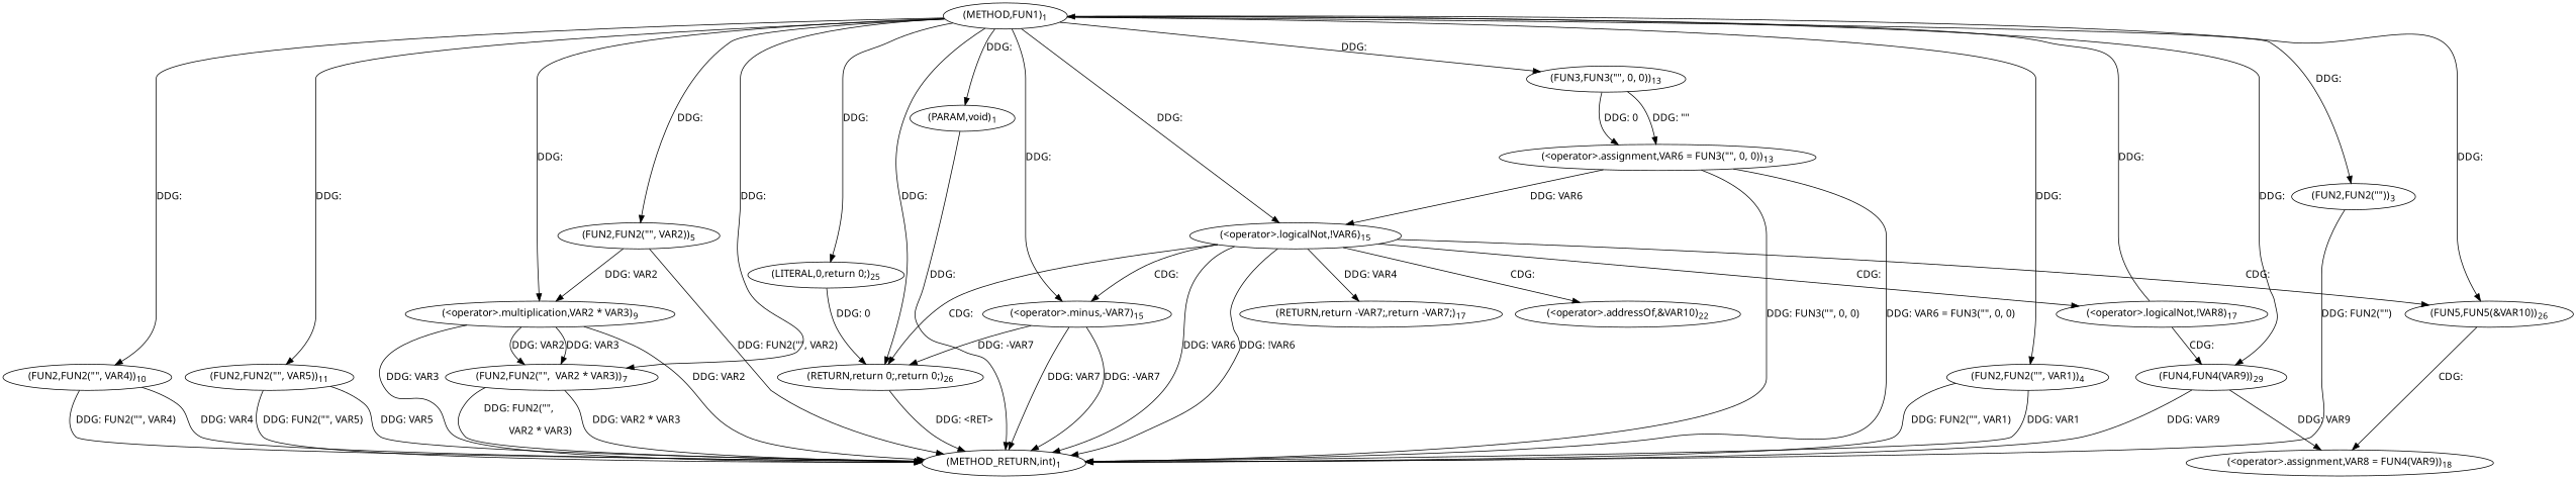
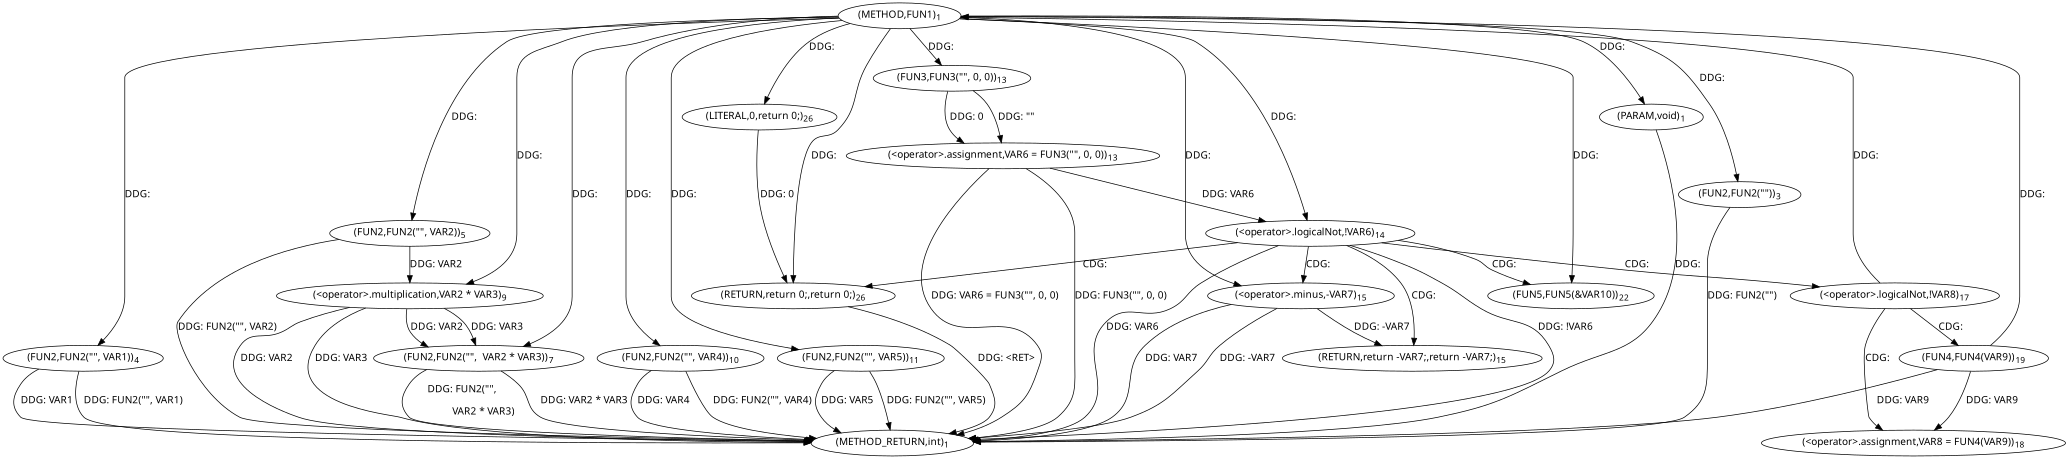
  digraph {
    fontname="Noto Sans"
    node [fontname="Noto Sans"]
    edge [fontname="Noto Sans"]
    n1 [label=<(METHOD,FUN1)<SUB>1</SUB>>]
    n2 [label=<(PARAM,void)<SUB>1</SUB>>]
    n3 [label=<(FUN2,FUN2(&quot;&quot;))<SUB>3</SUB>>]
    n4 [label=<(FUN2,FUN2(&quot;&quot;, VAR1))<SUB>4</SUB>>]
    n5 [label=<(FUN2,FUN2(&quot;&quot;, VAR2))<SUB>5</SUB>>]
    n6 [label=<(FUN2,FUN2(&quot;&quot;,  		VAR2 * VAR3))<SUB>7</SUB>>]
    n7 [label=<(FUN2,FUN2(&quot;&quot;, VAR4))<SUB>10</SUB>>]
    n8 [label=<(FUN2,FUN2(&quot;&quot;, VAR5))<SUB>11</SUB>>]
-   n9 [label=<(FUN5,FUN5(&amp;VAR10))<SUB>26</SUB>>]
+   n9 [label=<(FUN5,FUN5(&amp;VAR10))<SUB>22</SUB>>]
    n10 [label=<(RETURN,return 0;,return 0;)<SUB>26</SUB>>]
-   n11 [label=<(&lt;operator&gt;.logicalNot,!VAR6)<SUB>15</SUB>>]
-   n12 [label=<(LITERAL,0,return 0;)<SUB>25</SUB>>]
+   n11 [label=<(&lt;operator&gt;.logicalNot,!VAR6)<SUB>14</SUB>>]
+   n12 [label=<(LITERAL,0,return 0;)<SUB>26</SUB>>]
    n13 [label=<(&lt;operator&gt;.multiplication,VAR2 * VAR3)<SUB>9</SUB>>]
    n14 [label=<(FUN3,FUN3(&quot;&quot;, 0, 0))<SUB>13</SUB>>]
    n15 [label=<(&lt;operator&gt;.minus,-VAR7)<SUB>15</SUB>>]
-   n16 [label=<(FUN4,FUN4(VAR9))<SUB>29</SUB>>]
+   n16 [label=<(FUN4,FUN4(VAR9))<SUB>19</SUB>>]
    n17 [label=<(METHOD_RETURN,int)<SUB>1</SUB>>]
    n18 [label=<(&lt;operator&gt;.logicalNot,!VAR8)<SUB>17</SUB>>]
-   n19 [label=<(RETURN,return -VAR7;,return -VAR7;)<SUB>17</SUB>>]
-   n20 [label=<(&lt;operator&gt;.addressOf,&amp;VAR10)<SUB>22</SUB>>]
+   n19 [label=<(RETURN,return -VAR7;,return -VAR7;)<SUB>15</SUB>>]
    n21 [label=<(&lt;operator&gt;.assignment,VAR8 = 			FUN4(VAR9))<SUB>18</SUB>>]
    n22 [label=<(&lt;operator&gt;.assignment,VAR6 = FUN3(&quot;&quot;, 0, 0))<SUB>13</SUB>>]
    n1 -> n2 [label="DDG: "]
    n1 -> n3 [label="DDG: "]
    n1 -> n4 [label="DDG: "]
    n1 -> n5 [label="DDG: "]
    n1 -> n6 [label="DDG: "]
    n1 -> n7 [label="DDG: "]
    n1 -> n8 [label="DDG: "]
    n1 -> n9 [label="DDG: "]
    n1 -> n10 [label="DDG: "]
    n1 -> n11 [label="DDG: "]
    n1 -> n12 [label="DDG: "]
    n1 -> n13 [label="DDG: "]
    n1 -> n14 [label="DDG: "]
    n1 -> n15 [label="DDG: "]
-   n1 -> n16 [label="DDG: "]
+   n16 -> n1 [label="DDG: "]
    n2 -> n17 [label="DDG: "]
    n3 -> n17 [label="DDG: FUN2(&quot;&quot;)"]
    n4 -> n17 [label="DDG: FUN2(&quot;&quot;, VAR1)"]
    n4 -> n17 [label="DDG: VAR1"]
    n5 -> n13 [label="DDG: VAR2"]
    n5 -> n17 [label="DDG: FUN2(&quot;&quot;, VAR2)"]
    n6 -> n17 [label="DDG: VAR2 * VAR3"]
    n6 -> n17 [label="DDG: FUN2(&quot;&quot;,\n\n		VAR2 * VAR3)"]
    n7 -> n17 [label="DDG: FUN2(&quot;&quot;, VAR4)"]
    n7 -> n17 [label="DDG: VAR4"]
    n8 -> n17 [label="DDG: FUN2(&quot;&quot;, VAR5)"]
    n8 -> n17 [label="DDG: VAR5"]
    n10 -> n17 [label="DDG: &lt;RET&gt;"]
    n11 -> n9 [label="CDG: "]
    n11 -> n10 [label="CDG: "]
    n11 -> n15 [label="CDG: "]
    n11 -> n17 [label="DDG: VAR6"]
    n11 -> n17 [label="DDG: !VAR6"]
    n11 -> n18 [label="CDG: "]
-   n11 -> n19 [label="DDG: VAR4"]
-   n11 -> n20 [label="CDG: "]
+   n11 -> n19 [label="CDG: "]
    n12 -> n10 [label="DDG: 0"]
    n13 -> n6 [label="DDG: VAR2"]
    n13 -> n6 [label="DDG: VAR3"]
    n13 -> n17 [label="DDG: VAR2"]
    n13 -> n17 [label="DDG: VAR3"]
    n14 -> n22 [label="DDG: &quot;&quot;"]
    n14 -> n22 [label="DDG: 0"]
    n15 -> n17 [label="DDG: VAR7"]
    n15 -> n17 [label="DDG: -VAR7"]
-   n15 -> n10 [label="DDG: -VAR7"]
+   n15 -> n19 [label="DDG: -VAR7"]
    n16 -> n17 [label="DDG: VAR9"]
    n16 -> n21 [label="DDG: VAR9"]
    n18 -> n1 [label="DDG: "]
    n18 -> n16 [label="CDG: "]
-   n9 -> n21 [label="CDG: "]
+   n18 -> n21 [label="CDG: "]
    n22 -> n11 [label="DDG: VAR6"]
    n22 -> n17 [label="DDG: FUN3(&quot;&quot;, 0, 0)"]
    n22 -> n17 [label="DDG: VAR6 = FUN3(&quot;&quot;, 0, 0)"]
  }
